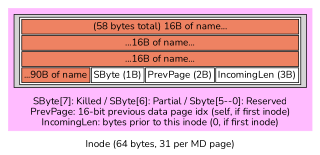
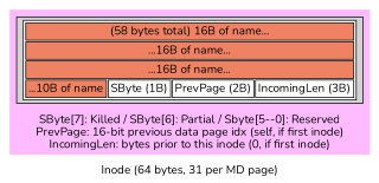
  digraph {
    label="Inode (64 bytes, 31 per MD page)"
    nodesep=0.1
    rankdir=TB
    fontname=Nunito
-   n1 [label=<<table bgcolor="white"> <tr width="100%"> <td colspan="4" bgcolor="salmon2">(58 bytes total) 16B of name...</td> </tr>  <tr> <td colspan="4" bgcolor="salmon2">...16B of name...</td> </tr>  <tr> <td colspan="4" bgcolor="salmon2">...16B of name...</td> </tr>  <tr> <td width="63%" bgcolor="salmon2">...90B of name</td> <td width="6%">SByte (1B)</td> <td width="12%">PrevPage (2B)</td> <td width="19%">IncomingLen (3B)</td> </tr> </table>> shape=record style=filled fontname=Nunito]
+   n1 [label=<<table bgcolor="white"> <tr width="100%"> <td colspan="4" bgcolor="salmon2">(58 bytes total) 16B of name...</td> </tr>  <tr> <td colspan="4" bgcolor="salmon2">...16B of name...</td> </tr>  <tr> <td colspan="4" bgcolor="salmon2">...16B of name...</td> </tr>  <tr> <td width="63%" bgcolor="salmon2">...10B of name</td> <td width="6%">SByte (1B)</td> <td width="12%">PrevPage (2B)</td> <td width="19%">IncomingLen (3B)</td> </tr> </table>> shape=record style=filled fontname=Nunito]
    subgraph cluster_1 {
      color=plum1
      label="SByte[7]: Killed / SByte[6]: Partial / Sbyte[5--0]: Reserved\nPrevPage: 16-bit previous data page idx (self, if first inode)\nIncomingLen: bytes prior to this inode (0, if first inode)"
      labelloc=b
      style=filled
      n1
    }
  }
